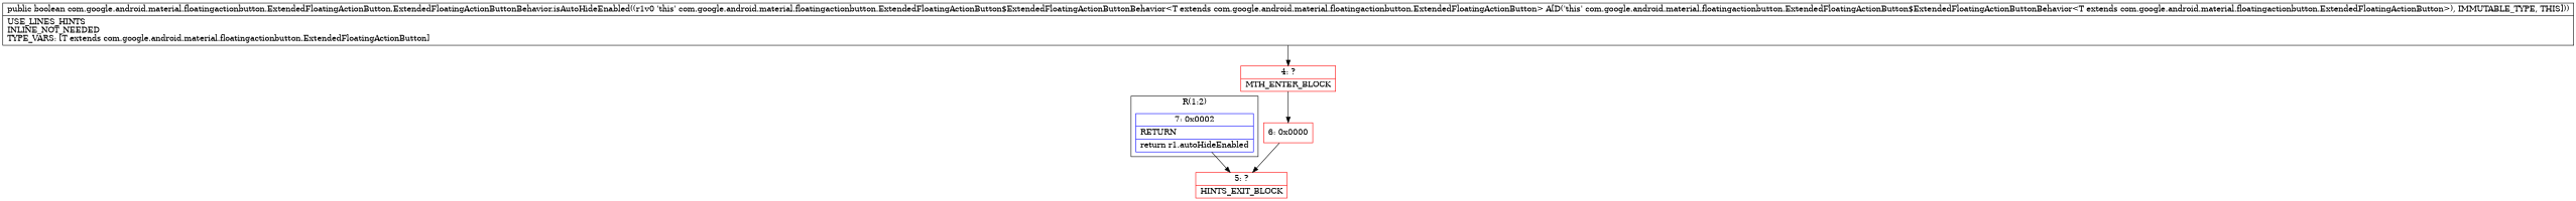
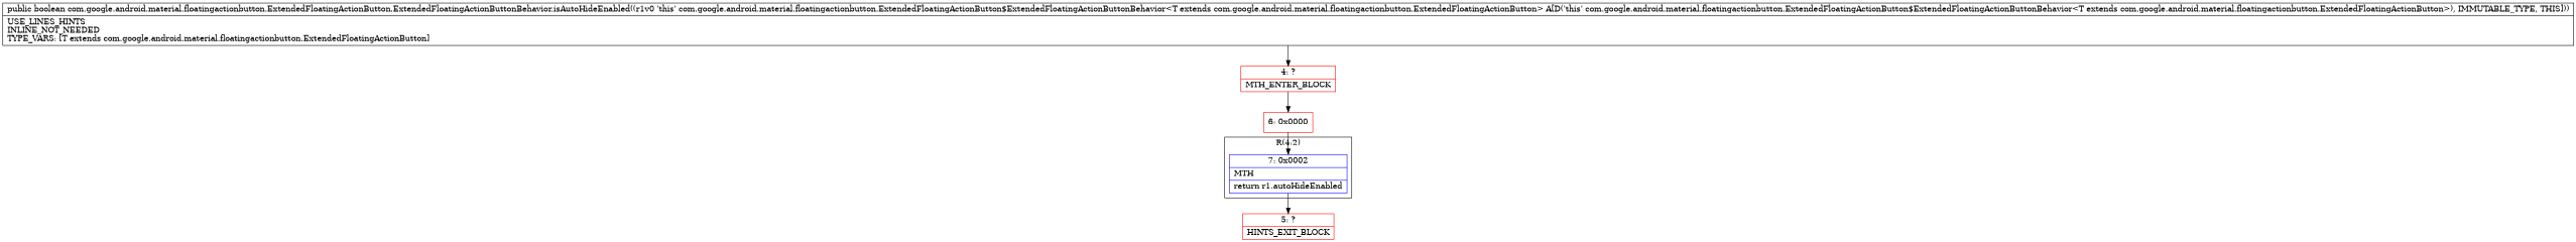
  digraph {
    node [color=red shape=record]
-   n1 [color=blue label="{7\:\ 0x0002|RETURN\l|return r1.autoHideEnabled\l}"]
+   n1 [color=blue label="{7\:\ 0x0002|MTH\l|return r1.autoHideEnabled\l}"]
    n2 [label="{5\:\ ?|HINTS_EXIT_BLOCK\l}"]
    n3 [label="{4\:\ ?|MTH_ENTER_BLOCK\l}"]
    n4 [label="{6\:\ 0x0000}"]
    n5 [label="{public boolean com.google.android.material.floatingactionbutton.ExtendedFloatingActionButton.ExtendedFloatingActionButtonBehavior.isAutoHideEnabled((r1v0 'this' com.google.android.material.floatingactionbutton.ExtendedFloatingActionButton$ExtendedFloatingActionButtonBehavior\<T extends com.google.android.material.floatingactionbutton.ExtendedFloatingActionButton\> A[D('this' com.google.android.material.floatingactionbutton.ExtendedFloatingActionButton$ExtendedFloatingActionButtonBehavior\<T extends com.google.android.material.floatingactionbutton.ExtendedFloatingActionButton\>), IMMUTABLE_TYPE, THIS]))  | USE_LINES_HINTS\lINLINE_NOT_NEEDED\lTYPE_VARS: [T extends com.google.android.material.floatingactionbutton.ExtendedFloatingActionButton]\l}" color=""]
    subgraph cluster_1 {
-     label="R(1:2)"
+     label="R(4:2)"
      n1
    }
    n1 -> n2
    n3 -> n4
-   n4 -> n2
+   n4 -> n1
    n5 -> n3
  }
